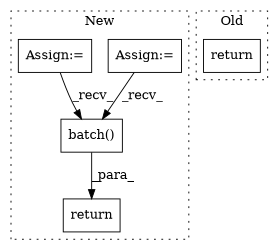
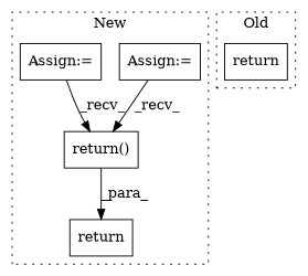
  digraph {
    fontname="DejaVu Serif"
    node [a=68 l=3 shape=box fontname="DejaVu Serif"]
    edge [fontname="DejaVu Serif"]
-   n1 [a=75 l="14,32" label="batch()" s="6999,7023"]
+   n1 [a=75 l="14,32" label="return()" s="6999,7023"]
    n2 [label="Assign:=" s=6450]
    n3 [label="Assign:=" s=6847]
    n4 [a=93 l=7 label=return s=7060]
    n5 [a=93 l=7 label=return s=6865]
    subgraph cluster_1 {
      label=New
      style=dotted
      n1
      n2
      n3
      n4
    }
    subgraph cluster_2 {
      label=Old
      style=dotted
      n5
    }
    n1 -> n4 [label=_para_]
    n2 -> n1 [label=_recv_]
    n3 -> n1 [label=_recv_]
  }
